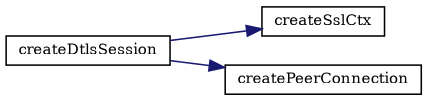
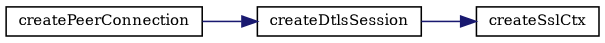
  digraph {
    fontname="DejaVu Serif"
    rankdir=RL
    node [color=black fillcolor=white fontname="DejaVu Serif" fontsize=10 shape=record style=filled]
    edge [color=midnightblue dir=back fontname="DejaVu Serif" fontsize=10 labelfontname=Helvetica labelfontsize=10 style=solid]
    n1 [height=0.2 label=createSslCtx width=0.4]
    n2 [height=0.2 label=createDtlsSession width=0.4]
    n3 [height=0.2 label=createPeerConnection width=0.4]
    n1 -> n2
-   n3 -> n2
+   n2 -> n3
  }
